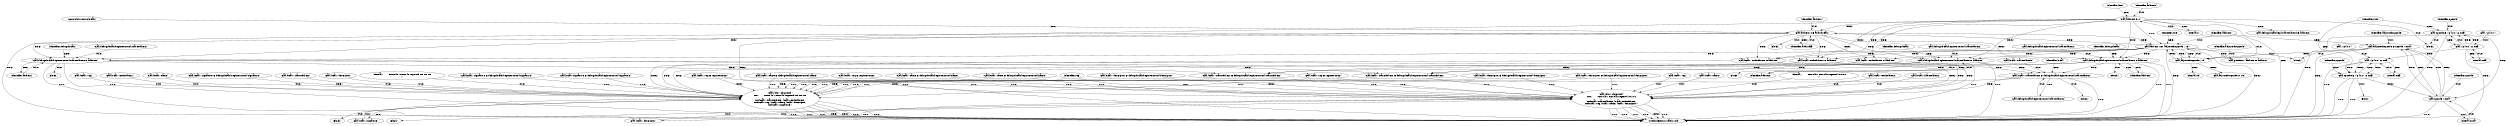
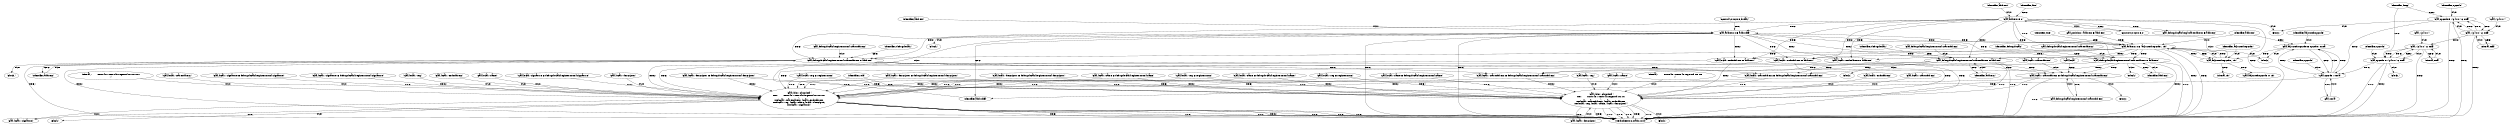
  digraph {
    n1 [label="(Call,local->startAddress = debug_locals[register_num].startAddress)"]
    n2 [label="(Call,rbin->cb_printf (\n\t\t\t\t\"        0x%04x - 0x%04x reg=%d %s %s %s\n\",\n\t\t\t\tlocal->startAddress, local->endAddress,\n\t\t\t\tlocal->reg, local->name, local->descriptor,\n\t\t\t\tlocal->signature))"]
    n3 [label="(Call,rbin->cb_printf (\n\t\t\t\t\"        0x%04x - 0x%04x reg=%d %s %s\n\",\n\t\t\t\tlocal->startAddress, local->endAddress,\n\t\t\t\tlocal->reg, local->name, local->descriptor))"]
    n4 [label="(MethodReturn,static void)"]
    n5 [label="(Call,debug_locals[register_num].startAddress)"]
    n6 [label="(Block,)"]
    n7 [label="(Block,)"]
    n8 [label="(Call,local->signature)"]
    n9 [label="(Call,local->descriptor)"]
    n10 [label="(Block,)"]
    n11 [label="(Call,debug_locals[register_num].startAddress = address)"]
    n12 [label="(Call,local->startAddress = debug_locals[register_num].startAddress)"]
    n13 [label="(Block,)"]
    n14 [label="(Identifier,address)"]
    n15 [label="(Call,local->startAddress = debug_locals[register_num].startAddress)"]
    n16 [label="(Call,address = 0)"]
-   n17 [label="(Call,address += addr_break)"]
+   n17 [label="(Call,address += addr_diff)"]
    n18 [label="(Call,address += (adjusted_opcode / 15))"]
    n19 [label="(Call,debug_locals[register_num].startAddress = address)"]
    n20 [label="(Call,debug_locals[register_num].startAddress = address)"]
-   n21 [label="(Literal,0)"]
+   n21 [label="(ControlStructure,0)"]
    n22 [label="(Call,debug_locals[reg].startAddress = address)"]
    n23 [label="(Call,local->endAddress = address)"]
    n24 [label="(Call,local->endAddress = address)"]
    n25 [label="(Call,local->endAddress = address)"]
    n26 [label="(Block,)"]
    n27 [label="(Block,)"]
    n28 [label="(Identifier,addr_diff)"]
    n29 [label="(Call,adjusted_opcode / 15)"]
    n30 [label="(Call,position->address = address)"]
    n31 [label="(Block,)"]
    n32 [label="(Identifier,address)"]
    n33 [label="(Block,)"]
    n34 [label="(Block,)"]
    n35 [label="(Identifier,address)"]
    n36 [label="(Literal,15)"]
    n37 [label="(Call,adjusted_opcode % 15)"]
    n38 [label="(Call,adjusted_opcode = opcode - 0x0a)"]
    n39 [label="(Call,opcode - 0x0a)"]
-   n40 [label="(Literal,0x0a)"]
+   n40 [label="(Call,0x0a)"]
    n41 [label="(Call,opcode = *(p4++) & 0xff)"]
    n42 [label="(Call,*(p4++) & 0xff)"]
    n43 [label="(Call,*(p4++) & 0xff)"]
    n44 [label="(Literal,0xff)"]
    n45 [label="(Call,opcode = *(p4++) & 0xff)"]
    n46 [label="(Literal,0xff)"]
    n47 [label="(Block,)"]
    n48 [label="(Identifier,line)"]
    n49 [label="(Identifier,opcode)"]
-   n50 [label="(Identifier,local)"]
+   n50 [label="(Call,local)"]
    n51 [label="(Identifier,debug_locals)"]
    n52 [label="(Call,local->reg)"]
    n53 [label="(Call,local->reg)"]
    n54 [label="(Call,local->name)"]
    n55 [label="(ControlStructure,break;)"]
    n56 [label="(Call,local->name)"]
-   n57 [label="(Identifier,reg)"]
+   n57 [label="(Identifier,void)"]
    n58 [label="(Call,local->startAddress)"]
    n59 [label="(Call,local->name = debug_locals[register_num].name)"]
    n60 [label="(Call,local->descriptor = debug_locals[register_num].descriptor)"]
    n61 [label="(Call,local->reg = register_num)"]
    n62 [label="(Literal,\"        0x%04x - 0x%04x reg=%d %s %s\n\")"]
    n63 [label="(Call,local->descriptor = debug_locals[register_num].descriptor)"]
    n64 [label="(Identifier,debug_locals)"]
    n65 [label="(Call,local->signature = debug_locals[register_num].signature)"]
    n66 [label="(Identifier,adjusted_opcode)"]
    n67 [label="(Call,local->descriptor = debug_locals[register_num].descriptor)"]
    n68 [label="(Call,debug_locals[register_num].startAddress)"]
    n69 [label="(Call,local->endAddress)"]
    n70 [label="(Call,debug_locals[register_num].startAddress)"]
    n71 [label="(Call,local->descriptor)"]
    n72 [label="(Identifier,adjusted_opcode)"]
    n73 [label="(Literal,\"        0x%04x - 0x%04x reg=%d %s %s %s\n\")"]
    n74 [label="(Call,local->signature = debug_locals[register_num].signature)"]
    n75 [label="(Call,debug_locals[register_num].startAddress)"]
    n76 [label="(Call,local->signature = debug_locals[register_num].signature)"]
    n77 [label="(Identifier,address)"]
    n78 [label="(Call,local->startAddress)"]
    n79 [label="(Identifier,line)"]
    n80 [label="(Identifier,debug_locals)"]
-   n81 [label="(Identifier,rbin)"]
+   n81 [label="(Identifier,keep)"]
    n82 [label="(Identifier,opcode)"]
    n83 [label="(Call,*(p4++))"]
    n84 [label="(Call,local->reg = register_num)"]
    n85 [label="(Identifier,opcode)"]
    n86 [label="(Identifier,address)"]
    n87 [label="(Call,*(p4++))"]
    n88 [label="(Call,local->name = debug_locals[register_num].name)"]
    n89 [label="(Call,local->startAddress)"]
    n90 [label="(Call,local->endAddress)"]
    n91 [label="(Call,local->reg = register_num)"]
    n92 [label="(Identifier,address)"]
    n93 [label="(Call,local->name = debug_locals[register_num].name)"]
    n1 -> n2 [label="DDG: "]
    n1 -> n3 [label="DDG: "]
    n1 -> n4 [label="DDG: "]
    n1 -> n5 [label="CFG: "]
    n1 -> n6 [label="AST: "]
    n2 -> n4 [label="DDG: "]
    n2 -> n4 [label="DDG: "]
    n2 -> n4 [label="DDG: "]
    n2 -> n4 [label="DDG: "]
    n2 -> n4 [label="DDG: "]
    n2 -> n4 [label="DDG: "]
    n2 -> n4 [label="DDG: "]
    n2 -> n7 [label="AST: "]
    n2 -> n8 [label="CFG: "]
    n3 -> n4 [label="DDG: "]
    n3 -> n4 [label="DDG: "]
    n3 -> n4 [label="DDG: "]
    n3 -> n4 [label="DDG: "]
    n3 -> n4 [label="DDG: "]
    n3 -> n4 [label="DDG: "]
    n3 -> n9 [label="CFG: "]
    n3 -> n10 [label="AST: "]
    n5 -> n1 [label="AST: "]
    n8 -> n2 [label="AST: "]
    n9 -> n3 [label="AST: "]
    n11 -> n1 [label="DDG: "]
    n11 -> n4 [label="DDG: "]
    n11 -> n4 [label="DDG: "]
    n11 -> n12 [label="DDG: "]
    n11 -> n13 [label="AST: "]
    n11 -> n14 [label="CFG: "]
    n11 -> n15 [label="DDG: "]
    n12 -> n2 [label="DDG: "]
    n12 -> n3 [label="DDG: "]
    n14 -> n11 [label="AST: "]
    n15 -> n2 [label="DDG: "]
    n15 -> n3 [label="DDG: "]
    n16 -> n4 [label="CFG: "]
    n16 -> n11 [label="DDG: "]
    n16 -> n17 [label="DDG: "]
    n16 -> n18 [label="DDG: "]
    n16 -> n19 [label="DDG: "]
    n16 -> n20 [label="DDG: "]
    n16 -> n21 [label="CFG: "]
    n16 -> n22 [label="DDG: "]
    n16 -> n23 [label="DDG: "]
    n16 -> n24 [label="DDG: "]
    n16 -> n25 [label="DDG: "]
    n16 -> n26 [label="AST: "]
    n17 -> n4 [label="DDG: "]
    n17 -> n4 [label="DDG: "]
    n17 -> n11 [label="DDG: "]
    n17 -> n18 [label="DDG: "]
    n17 -> n19 [label="DDG: "]
    n17 -> n20 [label="DDG: "]
    n17 -> n23 [label="DDG: "]
    n17 -> n24 [label="DDG: "]
    n17 -> n25 [label="DDG: "]
    n17 -> n27 [label="AST: "]
    n17 -> n28 [label="CFG: "]
    n18 -> n4 [label="DDG: "]
    n18 -> n4 [label="DDG: "]
    n18 -> n11 [label="DDG: "]
    n18 -> n17 [label="DDG: "]
    n18 -> n19 [label="DDG: "]
    n18 -> n20 [label="DDG: "]
    n18 -> n23 [label="DDG: "]
    n18 -> n24 [label="DDG: "]
    n18 -> n25 [label="DDG: "]
    n18 -> n29 [label="CFG: "]
-   n18 -> n30 [label="DDG: "]
+   n30 -> n18 [label="DDG: "]
    n18 -> n31 [label="AST: "]
    n19 -> n1 [label="DDG: "]
    n19 -> n4 [label="DDG: "]
    n19 -> n4 [label="DDG: "]
    n19 -> n12 [label="DDG: "]
    n19 -> n15 [label="DDG: "]
    n19 -> n32 [label="CFG: "]
    n19 -> n33 [label="AST: "]
    n20 -> n1 [label="DDG: "]
    n20 -> n4 [label="DDG: "]
    n20 -> n4 [label="DDG: "]
    n20 -> n12 [label="DDG: "]
    n20 -> n15 [label="DDG: "]
    n20 -> n34 [label="AST: "]
    n20 -> n35 [label="CFG: "]
    n21 -> n16 [label="AST: "]
    n21 -> n29 [label="AST: "]
    n23 -> n2 [label="DDG: "]
    n23 -> n3 [label="DDG: "]
    n24 -> n2 [label="DDG: "]
    n24 -> n3 [label="DDG: "]
    n25 -> n2 [label="DDG: "]
    n25 -> n3 [label="DDG: "]
    n28 -> n17 [label="AST: "]
    n29 -> n18 [label="AST: "]
    n29 -> n18 [label="DDG: "]
    n29 -> n18 [label="DDG: "]
    n29 -> n36 [label="CFG: "]
    n29 -> n37 [label="DDG: "]
    n32 -> n19 [label="AST: "]
    n35 -> n20 [label="AST: "]
-   n38 -> n4 [label="DDG: "]
    n38 -> n29 [label="DDG: "]
    n38 -> n31 [label="AST: "]
    n38 -> n39 [label="CFG: "]
-   n39 -> n4 [label="DDG: "]
+   n39 -> n28 [label="DDG: "]
    n39 -> n38 [label="AST: "]
    n39 -> n38 [label="DDG: "]
    n39 -> n38 [label="DDG: "]
    n39 -> n40 [label="CFG: "]
    n40 -> n39 [label="AST: "]
    n41 -> n4 [label="DDG: "]
    n41 -> n4 [label="DDG: "]
    n41 -> n26 [label="AST: "]
    n41 -> n39 [label="DDG: "]
    n41 -> n42 [label="CFG: "]
    n42 -> n4 [label="DDG: "]
    n42 -> n41 [label="AST: "]
    n42 -> n41 [label="DDG: "]
    n42 -> n41 [label="DDG: "]
    n42 -> n43 [label="DDG: "]
    n42 -> n44 [label="CFG: "]
    n43 -> n4 [label="DDG: "]
    n43 -> n45 [label="AST: "]
    n43 -> n45 [label="DDG: "]
    n43 -> n45 [label="DDG: "]
    n43 -> n46 [label="CFG: "]
    n44 -> n42 [label="AST: "]
    n45 -> n4 [label="DDG: "]
    n45 -> n4 [label="DDG: "]
    n45 -> n39 [label="DDG: "]
    n45 -> n43 [label="CFG: "]
    n45 -> n47 [label="AST: "]
    n46 -> n43 [label="AST: "]
    n48 -> n16 [label="CFG: "]
    n49 -> n41 [label="AST: "]
    n50 -> n1 [label="CFG: "]
    n51 -> n11 [label="CFG: "]
    n52 -> n3 [label="AST: "]
    n53 -> n2 [label="AST: "]
    n54 -> n2 [label="AST: "]
    n55 -> n17 [label="CFG: "]
    n56 -> n3 [label="AST: "]
    n57 -> n2 [label="CFG: "]
    n57 -> n3 [label="CFG: "]
    n58 -> n2 [label="AST: "]
    n59 -> n2 [label="DDG: "]
    n59 -> n3 [label="DDG: "]
    n60 -> n2 [label="DDG: "]
    n60 -> n3 [label="DDG: "]
    n61 -> n2 [label="DDG: "]
    n61 -> n3 [label="DDG: "]
    n62 -> n3 [label="AST: "]
    n63 -> n2 [label="DDG: "]
    n63 -> n3 [label="DDG: "]
    n64 -> n20 [label="CFG: "]
    n65 -> n2 [label="DDG: "]
    n66 -> n38 [label="AST: "]
    n67 -> n2 [label="DDG: "]
    n67 -> n3 [label="DDG: "]
    n68 -> n11 [label="AST: "]
    n69 -> n3 [label="AST: "]
    n70 -> n19 [label="AST: "]
    n71 -> n2 [label="AST: "]
    n72 -> n29 [label="AST: "]
    n73 -> n2 [label="AST: "]
    n74 -> n2 [label="DDG: "]
    n75 -> n20 [label="AST: "]
    n76 -> n2 [label="DDG: "]
    n77 -> n16 [label="AST: "]
    n78 -> n1 [label="AST: "]
    n79 -> n18 [label="CFG: "]
    n80 -> n19 [label="CFG: "]
    n81 -> n41 [label="CFG: "]
    n81 -> n45 [label="CFG: "]
    n82 -> n45 [label="AST: "]
    n83 -> n43 [label="AST: "]
    n84 -> n2 [label="DDG: "]
    n84 -> n3 [label="DDG: "]
    n85 -> n39 [label="AST: "]
    n86 -> n18 [label="AST: "]
    n86 -> n38 [label="CFG: "]
    n87 -> n42 [label="AST: "]
    n88 -> n2 [label="DDG: "]
    n88 -> n3 [label="DDG: "]
    n89 -> n3 [label="AST: "]
    n90 -> n2 [label="AST: "]
    n91 -> n2 [label="DDG: "]
    n91 -> n3 [label="DDG: "]
    n92 -> n17 [label="AST: "]
    n93 -> n2 [label="DDG: "]
    n93 -> n3 [label="DDG: "]
  }
